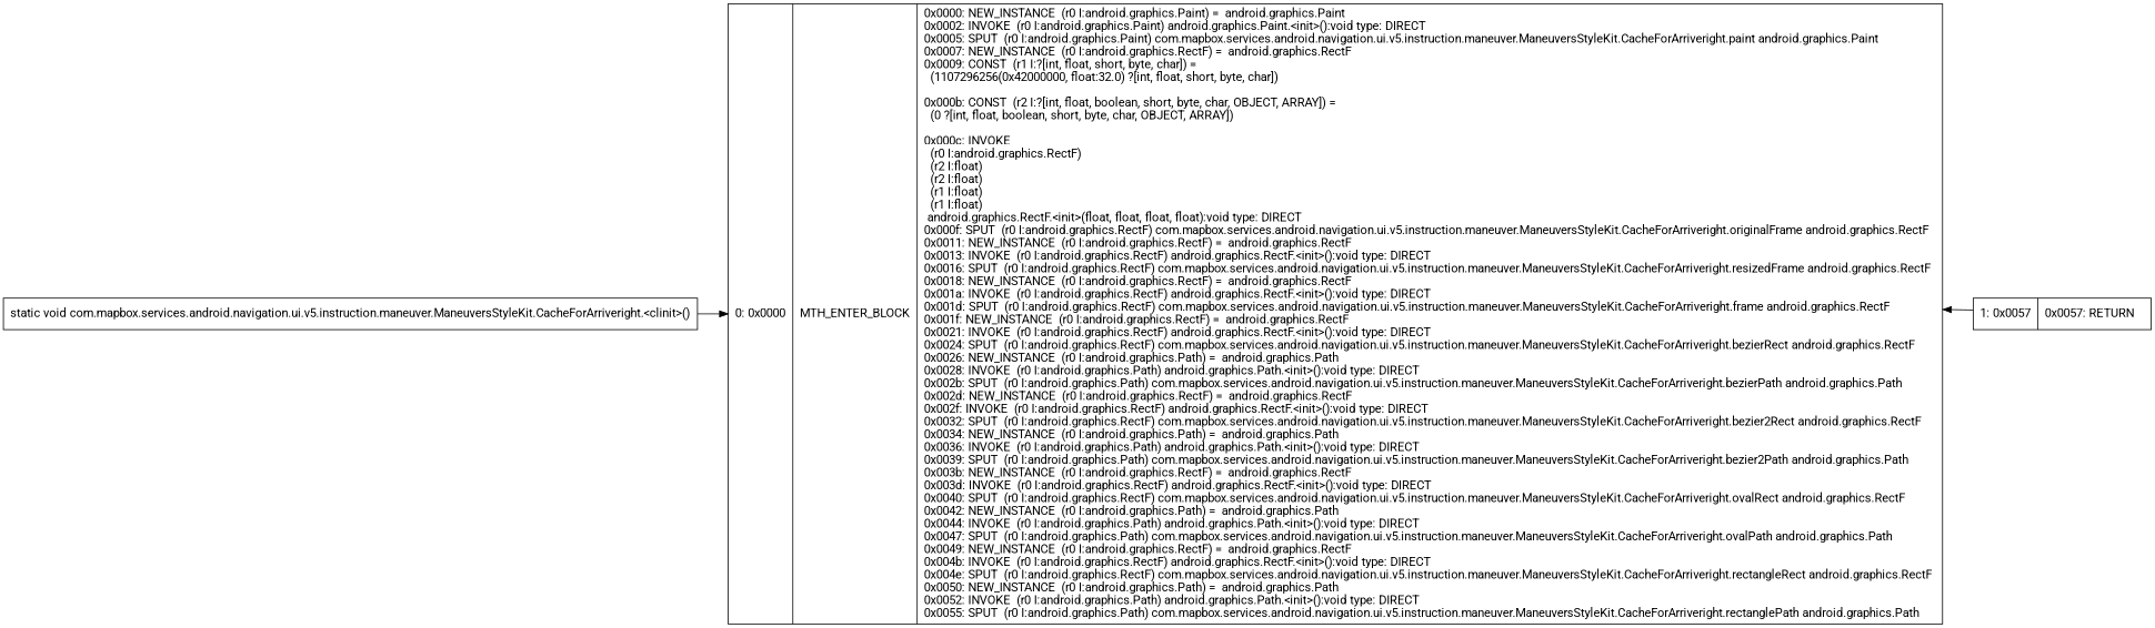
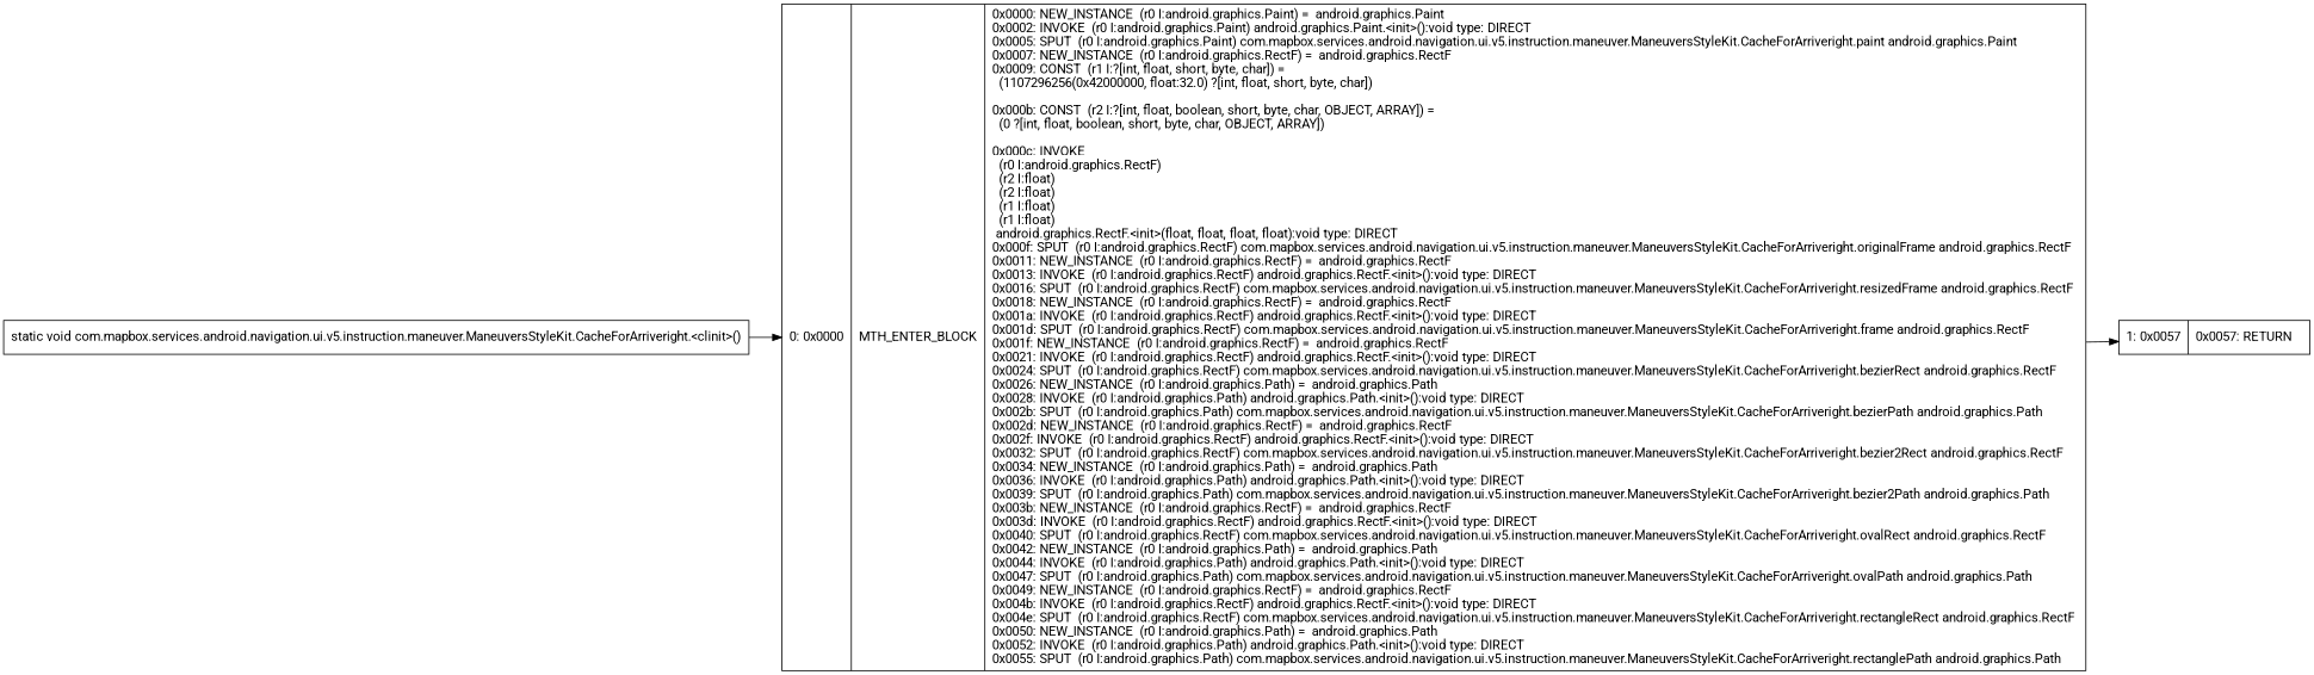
  digraph {
    rankdir=LR
    fontname=Roboto
    node [shape=record fontname=Roboto]
    edge [fontname=Roboto]
    n1 [label="{0\:\ 0x0000|MTH_ENTER_BLOCK\l|0x0000: NEW_INSTANCE  (r0 I:android.graphics.Paint) =  android.graphics.Paint \l0x0002: INVOKE  (r0 I:android.graphics.Paint) android.graphics.Paint.\<init\>():void type: DIRECT \l0x0005: SPUT  (r0 I:android.graphics.Paint) com.mapbox.services.android.navigation.ui.v5.instruction.maneuver.ManeuversStyleKit.CacheForArriveright.paint android.graphics.Paint \l0x0007: NEW_INSTANCE  (r0 I:android.graphics.RectF) =  android.graphics.RectF \l0x0009: CONST  (r1 I:?[int, float, short, byte, char]) = \l  (1107296256(0x42000000, float:32.0) ?[int, float, short, byte, char])\l \l0x000b: CONST  (r2 I:?[int, float, boolean, short, byte, char, OBJECT, ARRAY]) = \l  (0 ?[int, float, boolean, short, byte, char, OBJECT, ARRAY])\l \l0x000c: INVOKE  \l  (r0 I:android.graphics.RectF)\l  (r2 I:float)\l  (r2 I:float)\l  (r1 I:float)\l  (r1 I:float)\l android.graphics.RectF.\<init\>(float, float, float, float):void type: DIRECT \l0x000f: SPUT  (r0 I:android.graphics.RectF) com.mapbox.services.android.navigation.ui.v5.instruction.maneuver.ManeuversStyleKit.CacheForArriveright.originalFrame android.graphics.RectF \l0x0011: NEW_INSTANCE  (r0 I:android.graphics.RectF) =  android.graphics.RectF \l0x0013: INVOKE  (r0 I:android.graphics.RectF) android.graphics.RectF.\<init\>():void type: DIRECT \l0x0016: SPUT  (r0 I:android.graphics.RectF) com.mapbox.services.android.navigation.ui.v5.instruction.maneuver.ManeuversStyleKit.CacheForArriveright.resizedFrame android.graphics.RectF \l0x0018: NEW_INSTANCE  (r0 I:android.graphics.RectF) =  android.graphics.RectF \l0x001a: INVOKE  (r0 I:android.graphics.RectF) android.graphics.RectF.\<init\>():void type: DIRECT \l0x001d: SPUT  (r0 I:android.graphics.RectF) com.mapbox.services.android.navigation.ui.v5.instruction.maneuver.ManeuversStyleKit.CacheForArriveright.frame android.graphics.RectF \l0x001f: NEW_INSTANCE  (r0 I:android.graphics.RectF) =  android.graphics.RectF \l0x0021: INVOKE  (r0 I:android.graphics.RectF) android.graphics.RectF.\<init\>():void type: DIRECT \l0x0024: SPUT  (r0 I:android.graphics.RectF) com.mapbox.services.android.navigation.ui.v5.instruction.maneuver.ManeuversStyleKit.CacheForArriveright.bezierRect android.graphics.RectF \l0x0026: NEW_INSTANCE  (r0 I:android.graphics.Path) =  android.graphics.Path \l0x0028: INVOKE  (r0 I:android.graphics.Path) android.graphics.Path.\<init\>():void type: DIRECT \l0x002b: SPUT  (r0 I:android.graphics.Path) com.mapbox.services.android.navigation.ui.v5.instruction.maneuver.ManeuversStyleKit.CacheForArriveright.bezierPath android.graphics.Path \l0x002d: NEW_INSTANCE  (r0 I:android.graphics.RectF) =  android.graphics.RectF \l0x002f: INVOKE  (r0 I:android.graphics.RectF) android.graphics.RectF.\<init\>():void type: DIRECT \l0x0032: SPUT  (r0 I:android.graphics.RectF) com.mapbox.services.android.navigation.ui.v5.instruction.maneuver.ManeuversStyleKit.CacheForArriveright.bezier2Rect android.graphics.RectF \l0x0034: NEW_INSTANCE  (r0 I:android.graphics.Path) =  android.graphics.Path \l0x0036: INVOKE  (r0 I:android.graphics.Path) android.graphics.Path.\<init\>():void type: DIRECT \l0x0039: SPUT  (r0 I:android.graphics.Path) com.mapbox.services.android.navigation.ui.v5.instruction.maneuver.ManeuversStyleKit.CacheForArriveright.bezier2Path android.graphics.Path \l0x003b: NEW_INSTANCE  (r0 I:android.graphics.RectF) =  android.graphics.RectF \l0x003d: INVOKE  (r0 I:android.graphics.RectF) android.graphics.RectF.\<init\>():void type: DIRECT \l0x0040: SPUT  (r0 I:android.graphics.RectF) com.mapbox.services.android.navigation.ui.v5.instruction.maneuver.ManeuversStyleKit.CacheForArriveright.ovalRect android.graphics.RectF \l0x0042: NEW_INSTANCE  (r0 I:android.graphics.Path) =  android.graphics.Path \l0x0044: INVOKE  (r0 I:android.graphics.Path) android.graphics.Path.\<init\>():void type: DIRECT \l0x0047: SPUT  (r0 I:android.graphics.Path) com.mapbox.services.android.navigation.ui.v5.instruction.maneuver.ManeuversStyleKit.CacheForArriveright.ovalPath android.graphics.Path \l0x0049: NEW_INSTANCE  (r0 I:android.graphics.RectF) =  android.graphics.RectF \l0x004b: INVOKE  (r0 I:android.graphics.RectF) android.graphics.RectF.\<init\>():void type: DIRECT \l0x004e: SPUT  (r0 I:android.graphics.RectF) com.mapbox.services.android.navigation.ui.v5.instruction.maneuver.ManeuversStyleKit.CacheForArriveright.rectangleRect android.graphics.RectF \l0x0050: NEW_INSTANCE  (r0 I:android.graphics.Path) =  android.graphics.Path \l0x0052: INVOKE  (r0 I:android.graphics.Path) android.graphics.Path.\<init\>():void type: DIRECT \l0x0055: SPUT  (r0 I:android.graphics.Path) com.mapbox.services.android.navigation.ui.v5.instruction.maneuver.ManeuversStyleKit.CacheForArriveright.rectanglePath android.graphics.Path \l}"]
    n2 [label="{1\:\ 0x0057|0x0057: RETURN   \l}"]
    n3 [label="{static void com.mapbox.services.android.navigation.ui.v5.instruction.maneuver.ManeuversStyleKit.CacheForArriveright.\<clinit\>() }"]
-   n2 -> n1
+   n1 -> n2
    n3 -> n1
  }
